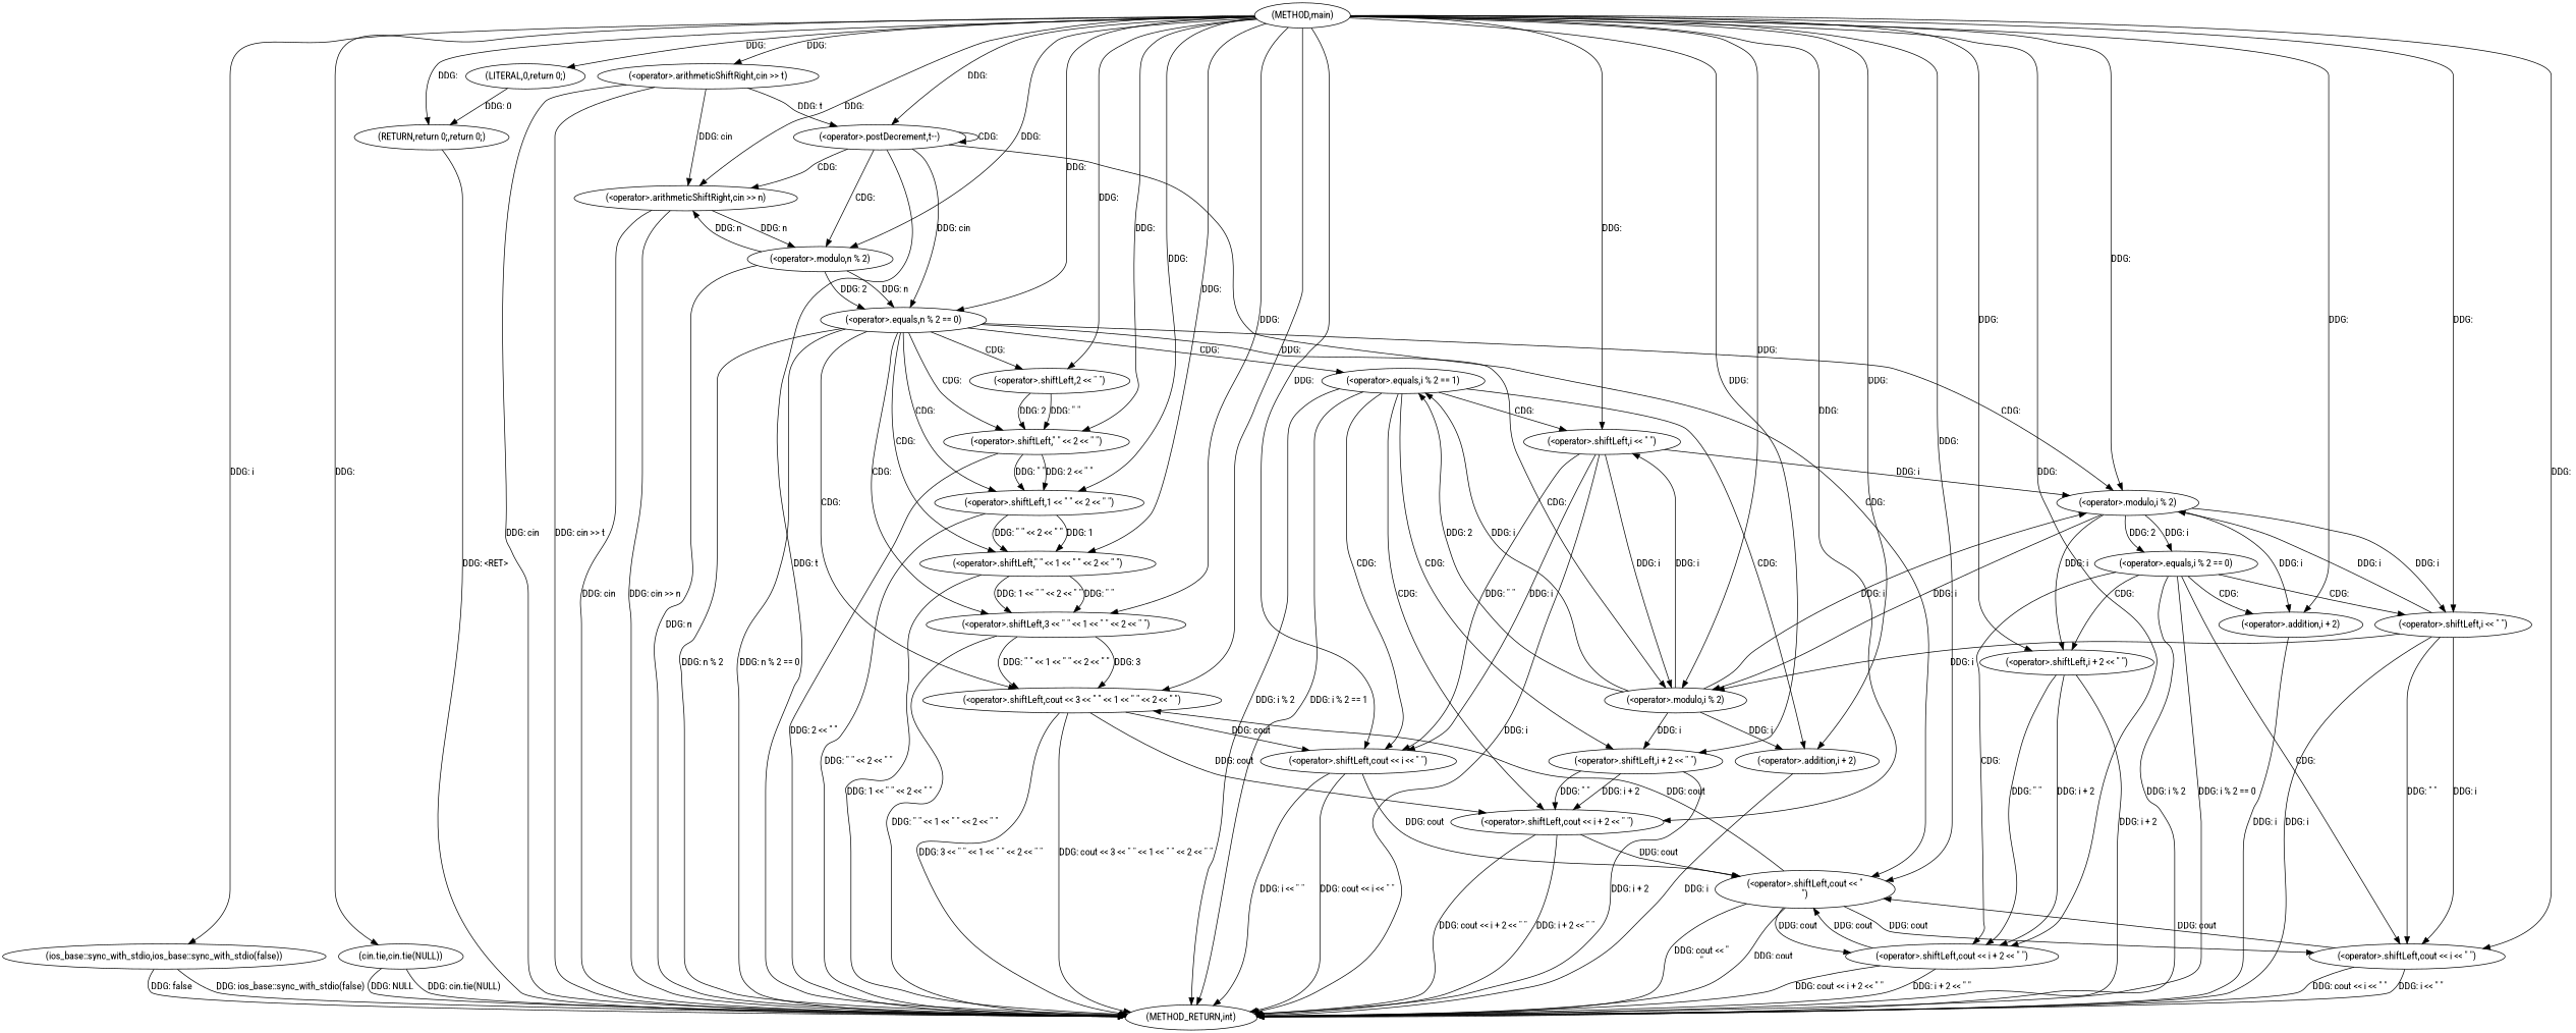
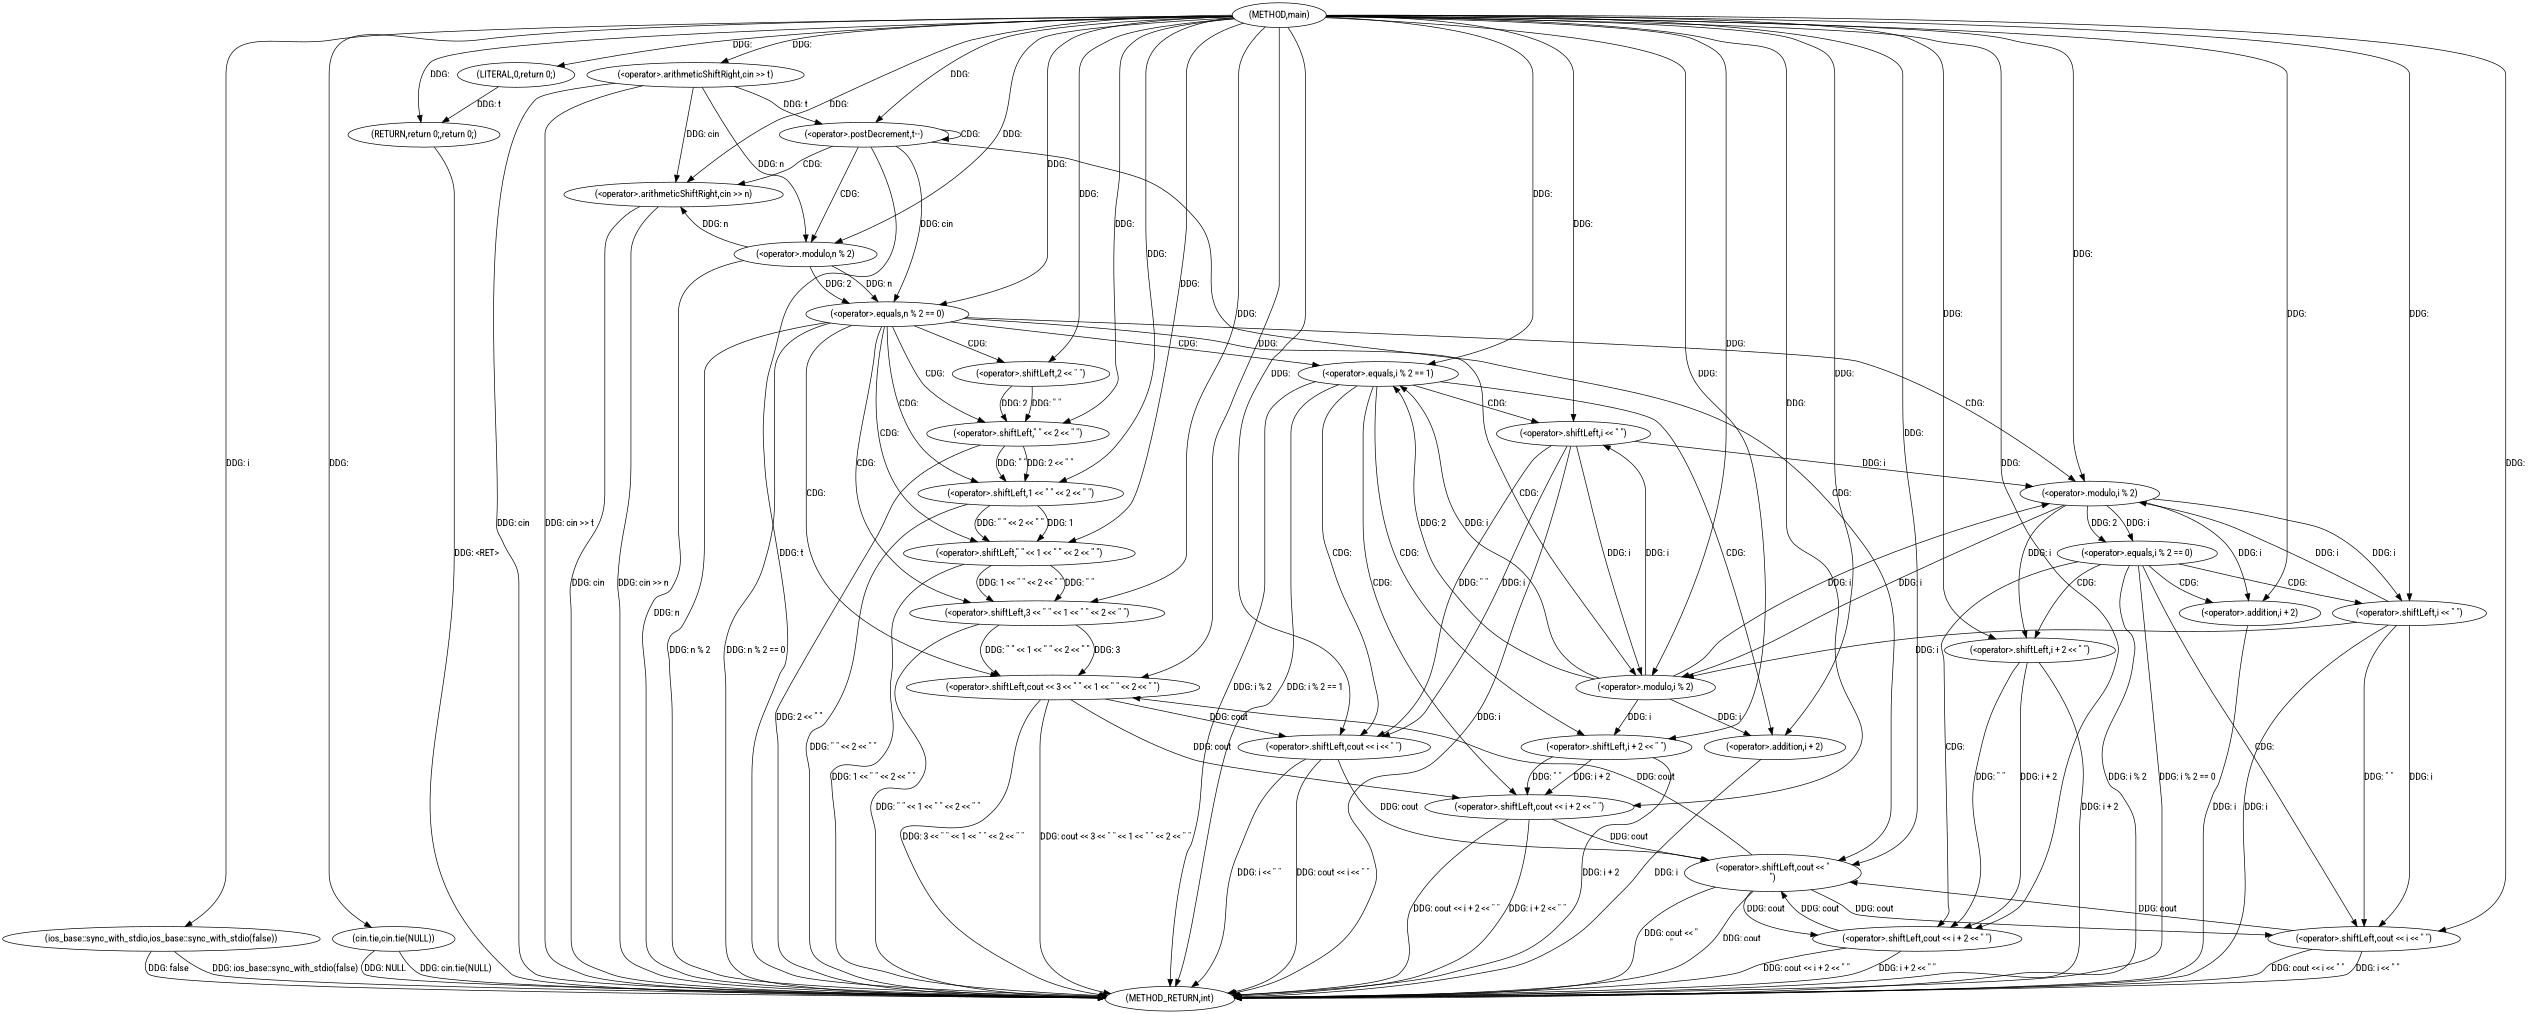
  digraph {
    fontname="Roboto Condensed"
    node [fontname="Roboto Condensed"]
    edge [fontname="Roboto Condensed"]
    n1 [label="(METHOD,main)"]
    n2 [label="(ios_base::sync_with_stdio,ios_base::sync_with_stdio(false))"]
    n3 [label="(cin.tie,cin.tie(NULL))"]
    n4 [label="(<operator>.arithmeticShiftRight,cin >> t)"]
    n5 [label="(RETURN,return 0;,return 0;)"]
    n6 [label="(<operator>.postDecrement,t--)"]
    n7 [label="(LITERAL,0,return 0;)"]
    n8 [label="(<operator>.arithmeticShiftRight,cin >> n)"]
    n9 [label="(<operator>.shiftLeft,cout << \"\n\")"]
    n10 [label="(<operator>.equals,n % 2 == 0)"]
    n11 [label="(<operator>.modulo,n % 2)"]
    n12 [label="(<operator>.shiftLeft,cout << 3 << \" \" << 1 << \" \" << 2 << \" \")"]
    n13 [label="(<operator>.shiftLeft,cout << i + 2 << \" \")"]
    n14 [label="(<operator>.shiftLeft,cout << i << \" \")"]
    n15 [label="(<operator>.shiftLeft,3 << \" \" << 1 << \" \" << 2 << \" \")"]
    n16 [label="(<operator>.equals,i % 2 == 1)"]
    n17 [label="(<operator>.shiftLeft,cout << i + 2 << \" \")"]
    n18 [label="(<operator>.modulo,i % 2)"]
    n19 [label="(<operator>.shiftLeft,i + 2 << \" \")"]
    n20 [label="(<operator>.shiftLeft,\" \" << 1 << \" \" << 2 << \" \")"]
    n21 [label="(<operator>.shiftLeft,cout << i << \" \")"]
    n22 [label="(<operator>.addition,i + 2)"]
    n23 [label="(<operator>.shiftLeft,i << \" \")"]
    n24 [label="(<operator>.shiftLeft,1 << \" \" << 2 << \" \")"]
    n25 [label="(<operator>.modulo,i % 2)"]
    n26 [label="(<operator>.shiftLeft,i + 2 << \" \")"]
    n27 [label="(<operator>.shiftLeft,\" \" << 2 << \" \")"]
    n28 [label="(<operator>.addition,i + 2)"]
    n29 [label="(<operator>.shiftLeft,i << \" \")"]
    n30 [label="(<operator>.shiftLeft,2 << \" \")"]
    n31 [label="(METHOD_RETURN,int)"]
    n32 [label="(<operator>.equals,i % 2 == 0)"]
    n1 -> n2 [label="DDG: i"]
    n1 -> n3 [label="DDG: "]
    n1 -> n4 [label="DDG: "]
    n1 -> n5 [label="DDG: "]
    n1 -> n6 [label="DDG: "]
    n1 -> n7 [label="DDG: "]
    n1 -> n8 [label="DDG: "]
    n1 -> n9 [label="DDG: "]
    n1 -> n10 [label="DDG: "]
    n1 -> n11 [label="DDG: "]
    n1 -> n12 [label="DDG: "]
    n1 -> n13 [label="DDG: "]
    n1 -> n14 [label="DDG: "]
    n1 -> n15 [label="DDG: "]
+   n1 -> n16 [label="DDG: "]
    n1 -> n17 [label="DDG: "]
    n1 -> n18 [label="DDG: "]
    n1 -> n19 [label="DDG: "]
    n1 -> n20 [label="DDG: "]
    n1 -> n21 [label="DDG: "]
    n1 -> n22 [label="DDG: "]
    n1 -> n23 [label="DDG: "]
    n1 -> n24 [label="DDG: "]
    n1 -> n25 [label="DDG: "]
    n1 -> n26 [label="DDG: "]
    n1 -> n27 [label="DDG: "]
    n1 -> n28 [label="DDG: "]
    n1 -> n29 [label="DDG: "]
    n1 -> n30 [label="DDG: "]
    n2 -> n31 [label="DDG: ios_base::sync_with_stdio(false)"]
    n2 -> n31 [label="DDG: false"]
    n3 -> n31 [label="DDG: cin.tie(NULL)"]
    n3 -> n31 [label="DDG: NULL"]
    n4 -> n6 [label="DDG: t"]
    n4 -> n8 [label="DDG: cin"]
    n4 -> n31 [label="DDG: cin"]
    n4 -> n31 [label="DDG: cin >> t"]
    n5 -> n31 [label="DDG: <RET>"]
    n6 -> n6 [label="CDG: "]
    n6 -> n8 [label="CDG: "]
    n6 -> n9 [label="CDG: "]
    n6 -> n10 [label="DDG: cin"]
    n6 -> n11 [label="CDG: "]
    n6 -> n31 [label="DDG: t"]
-   n7 -> n5 [label="DDG: 0"]
-   n8 -> n11 [label="DDG: n"]
+   n7 -> n5 [label="DDG: t"]
+   n4 -> n11 [label="DDG: n"]
    n8 -> n31 [label="DDG: cin"]
    n8 -> n31 [label="DDG: cin >> n"]
    n9 -> n12 [label="DDG: cout"]
    n9 -> n13 [label="DDG: cout"]
    n9 -> n14 [label="DDG: cout"]
    n9 -> n31 [label="DDG: cout"]
    n9 -> n31 [label="DDG: cout << \"\n\""]
    n10 -> n12 [label="CDG: "]
    n10 -> n15 [label="CDG: "]
    n10 -> n16 [label="CDG: "]
    n10 -> n18 [label="CDG: "]
    n10 -> n20 [label="CDG: "]
    n10 -> n24 [label="CDG: "]
    n10 -> n25 [label="CDG: "]
    n10 -> n27 [label="CDG: "]
    n10 -> n30 [label="CDG: "]
    n10 -> n31 [label="DDG: n % 2"]
    n10 -> n31 [label="DDG: n % 2 == 0"]
    n11 -> n8 [label="DDG: n"]
    n11 -> n10 [label="DDG: n"]
    n11 -> n10 [label="DDG: 2"]
    n11 -> n31 [label="DDG: n"]
    n12 -> n17 [label="DDG: cout"]
    n12 -> n21 [label="DDG: cout"]
    n12 -> n31 [label="DDG: 3 << \" \" << 1 << \" \" << 2 << \" \""]
    n12 -> n31 [label="DDG: cout << 3 << \" \" << 1 << \" \" << 2 << \" \""]
    n13 -> n9 [label="DDG: cout"]
    n13 -> n31 [label="DDG: i + 2 << \" \""]
    n13 -> n31 [label="DDG: cout << i + 2 << \" \""]
    n14 -> n9 [label="DDG: cout"]
    n14 -> n31 [label="DDG: i << \" \""]
    n14 -> n31 [label="DDG: cout << i << \" \""]
    n15 -> n12 [label="DDG: \" \" << 1 << \" \" << 2 << \" \""]
    n15 -> n12 [label="DDG: 3"]
    n15 -> n31 [label="DDG: \" \" << 1 << \" \" << 2 << \" \""]
    n16 -> n17 [label="CDG: "]
    n16 -> n21 [label="CDG: "]
    n16 -> n26 [label="CDG: "]
    n16 -> n28 [label="CDG: "]
    n16 -> n29 [label="CDG: "]
    n16 -> n31 [label="DDG: i % 2"]
    n16 -> n31 [label="DDG: i % 2 == 1"]
    n17 -> n9 [label="DDG: cout"]
    n17 -> n31 [label="DDG: i + 2 << \" \""]
    n17 -> n31 [label="DDG: cout << i + 2 << \" \""]
    n18 -> n19 [label="DDG: i"]
    n18 -> n22 [label="DDG: i"]
    n18 -> n23 [label="DDG: i"]
    n18 -> n25 [label="DDG: i"]
    n18 -> n32 [label="DDG: i"]
    n18 -> n32 [label="DDG: 2"]
    n19 -> n13 [label="DDG: \" \""]
    n19 -> n13 [label="DDG: i + 2"]
    n19 -> n31 [label="DDG: i + 2"]
    n20 -> n15 [label="DDG: 1 << \" \" << 2 << \" \""]
    n20 -> n15 [label="DDG: \" \""]
    n20 -> n31 [label="DDG: 1 << \" \" << 2 << \" \""]
    n21 -> n9 [label="DDG: cout"]
    n21 -> n31 [label="DDG: i << \" \""]
    n21 -> n31 [label="DDG: cout << i << \" \""]
    n22 -> n31 [label="DDG: i"]
    n23 -> n14 [label="DDG: \" \""]
    n23 -> n14 [label="DDG: i"]
    n23 -> n18 [label="DDG: i"]
    n23 -> n25 [label="DDG: i"]
    n23 -> n31 [label="DDG: i"]
    n24 -> n20 [label="DDG: 1"]
    n24 -> n20 [label="DDG: \" \" << 2 << \" \""]
    n24 -> n31 [label="DDG: \" \" << 2 << \" \""]
    n25 -> n16 [label="DDG: 2"]
    n25 -> n16 [label="DDG: i"]
    n25 -> n18 [label="DDG: i"]
    n25 -> n26 [label="DDG: i"]
    n25 -> n28 [label="DDG: i"]
    n25 -> n29 [label="DDG: i"]
    n26 -> n17 [label="DDG: \" \""]
    n26 -> n17 [label="DDG: i + 2"]
    n26 -> n31 [label="DDG: i + 2"]
    n27 -> n24 [label="DDG: \" \""]
    n27 -> n24 [label="DDG: 2 << \" \""]
    n27 -> n31 [label="DDG: 2 << \" \""]
    n28 -> n31 [label="DDG: i"]
    n29 -> n18 [label="DDG: i"]
    n29 -> n21 [label="DDG: \" \""]
    n29 -> n21 [label="DDG: i"]
    n29 -> n25 [label="DDG: i"]
    n29 -> n31 [label="DDG: i"]
    n30 -> n27 [label="DDG: \" \""]
    n30 -> n27 [label="DDG: 2"]
    n32 -> n13 [label="CDG: "]
    n32 -> n14 [label="CDG: "]
    n32 -> n19 [label="CDG: "]
    n32 -> n22 [label="CDG: "]
    n32 -> n23 [label="CDG: "]
    n32 -> n31 [label="DDG: i % 2"]
    n32 -> n31 [label="DDG: i % 2 == 0"]
  }
